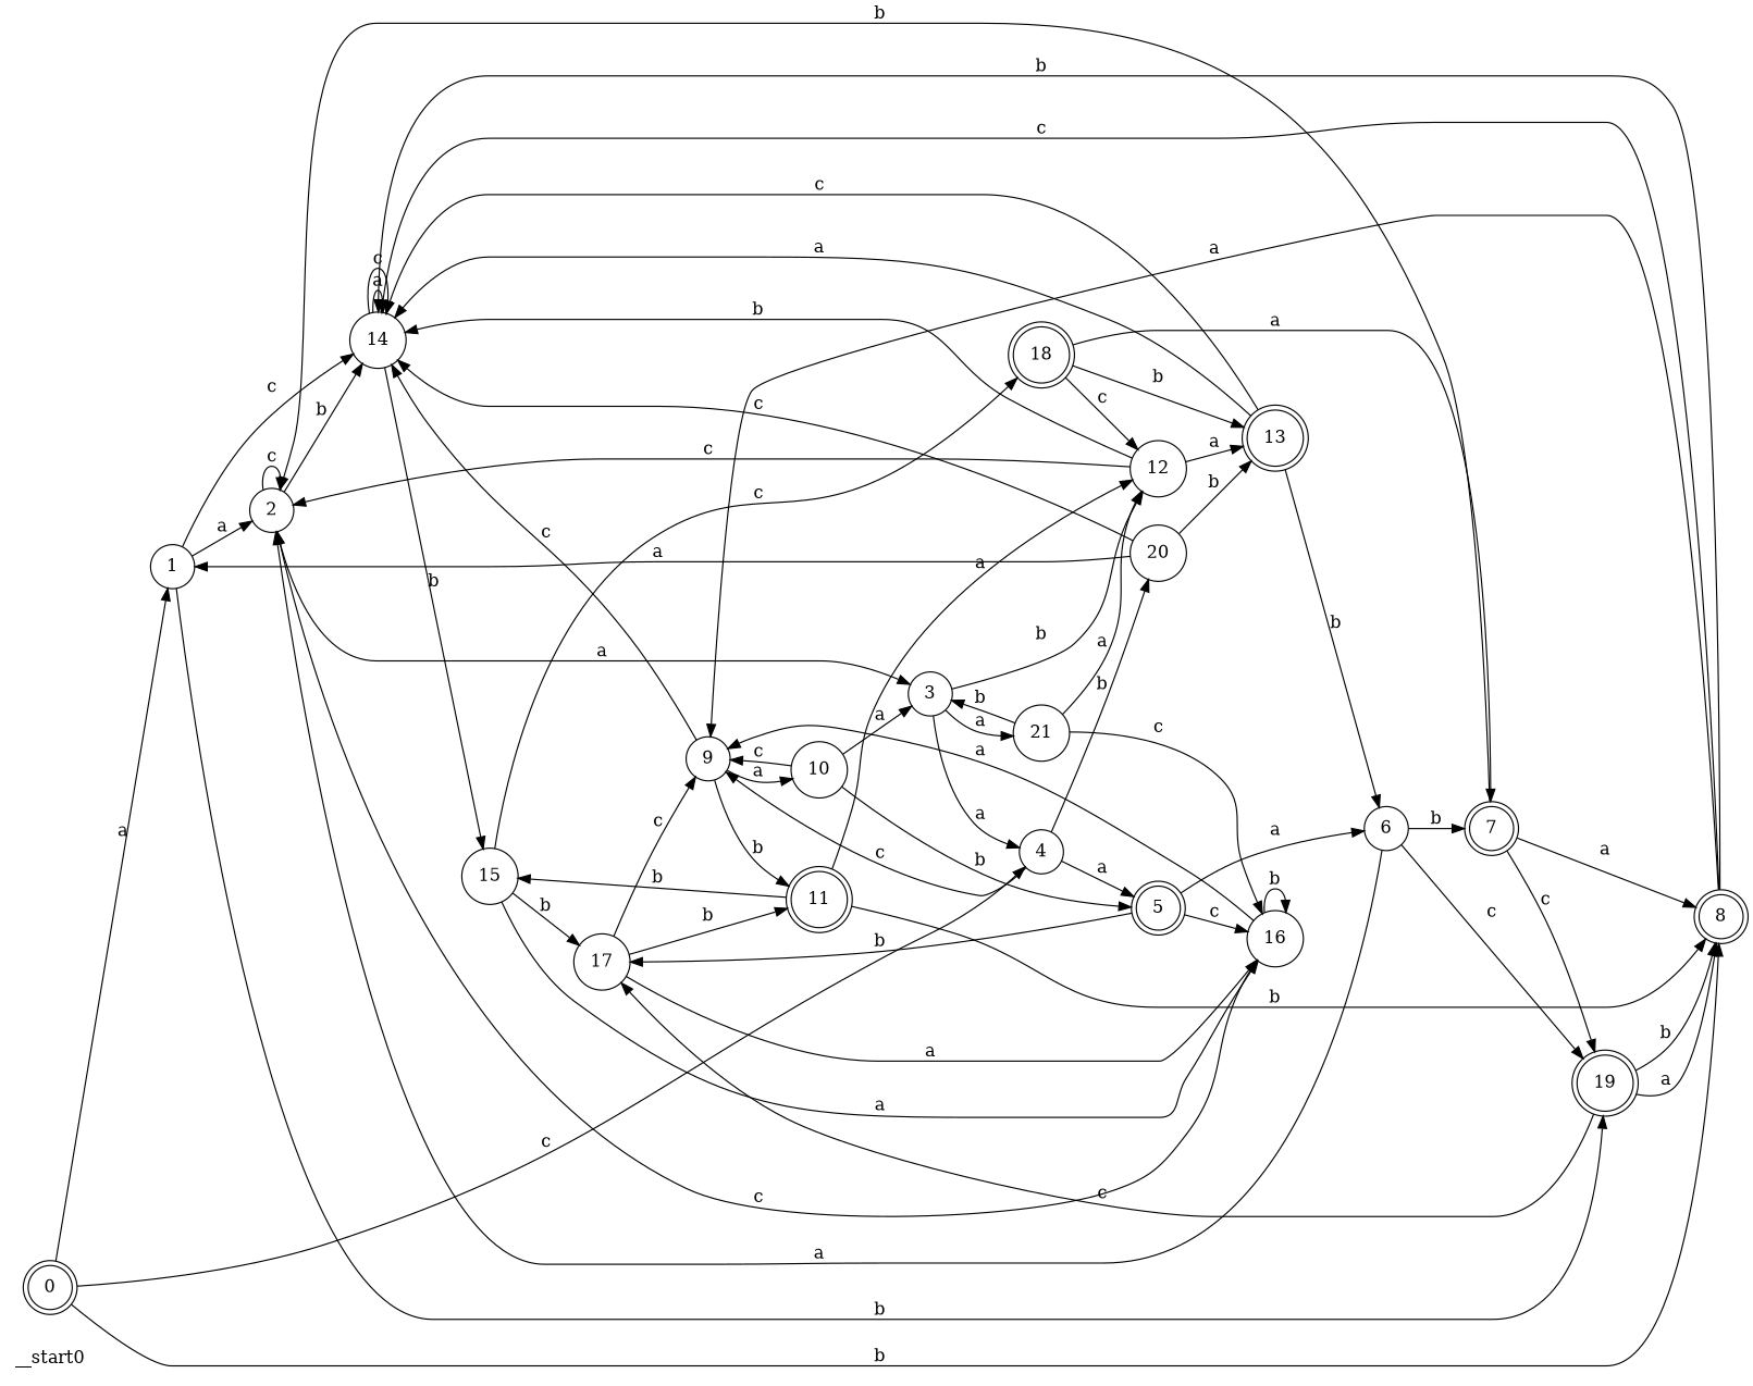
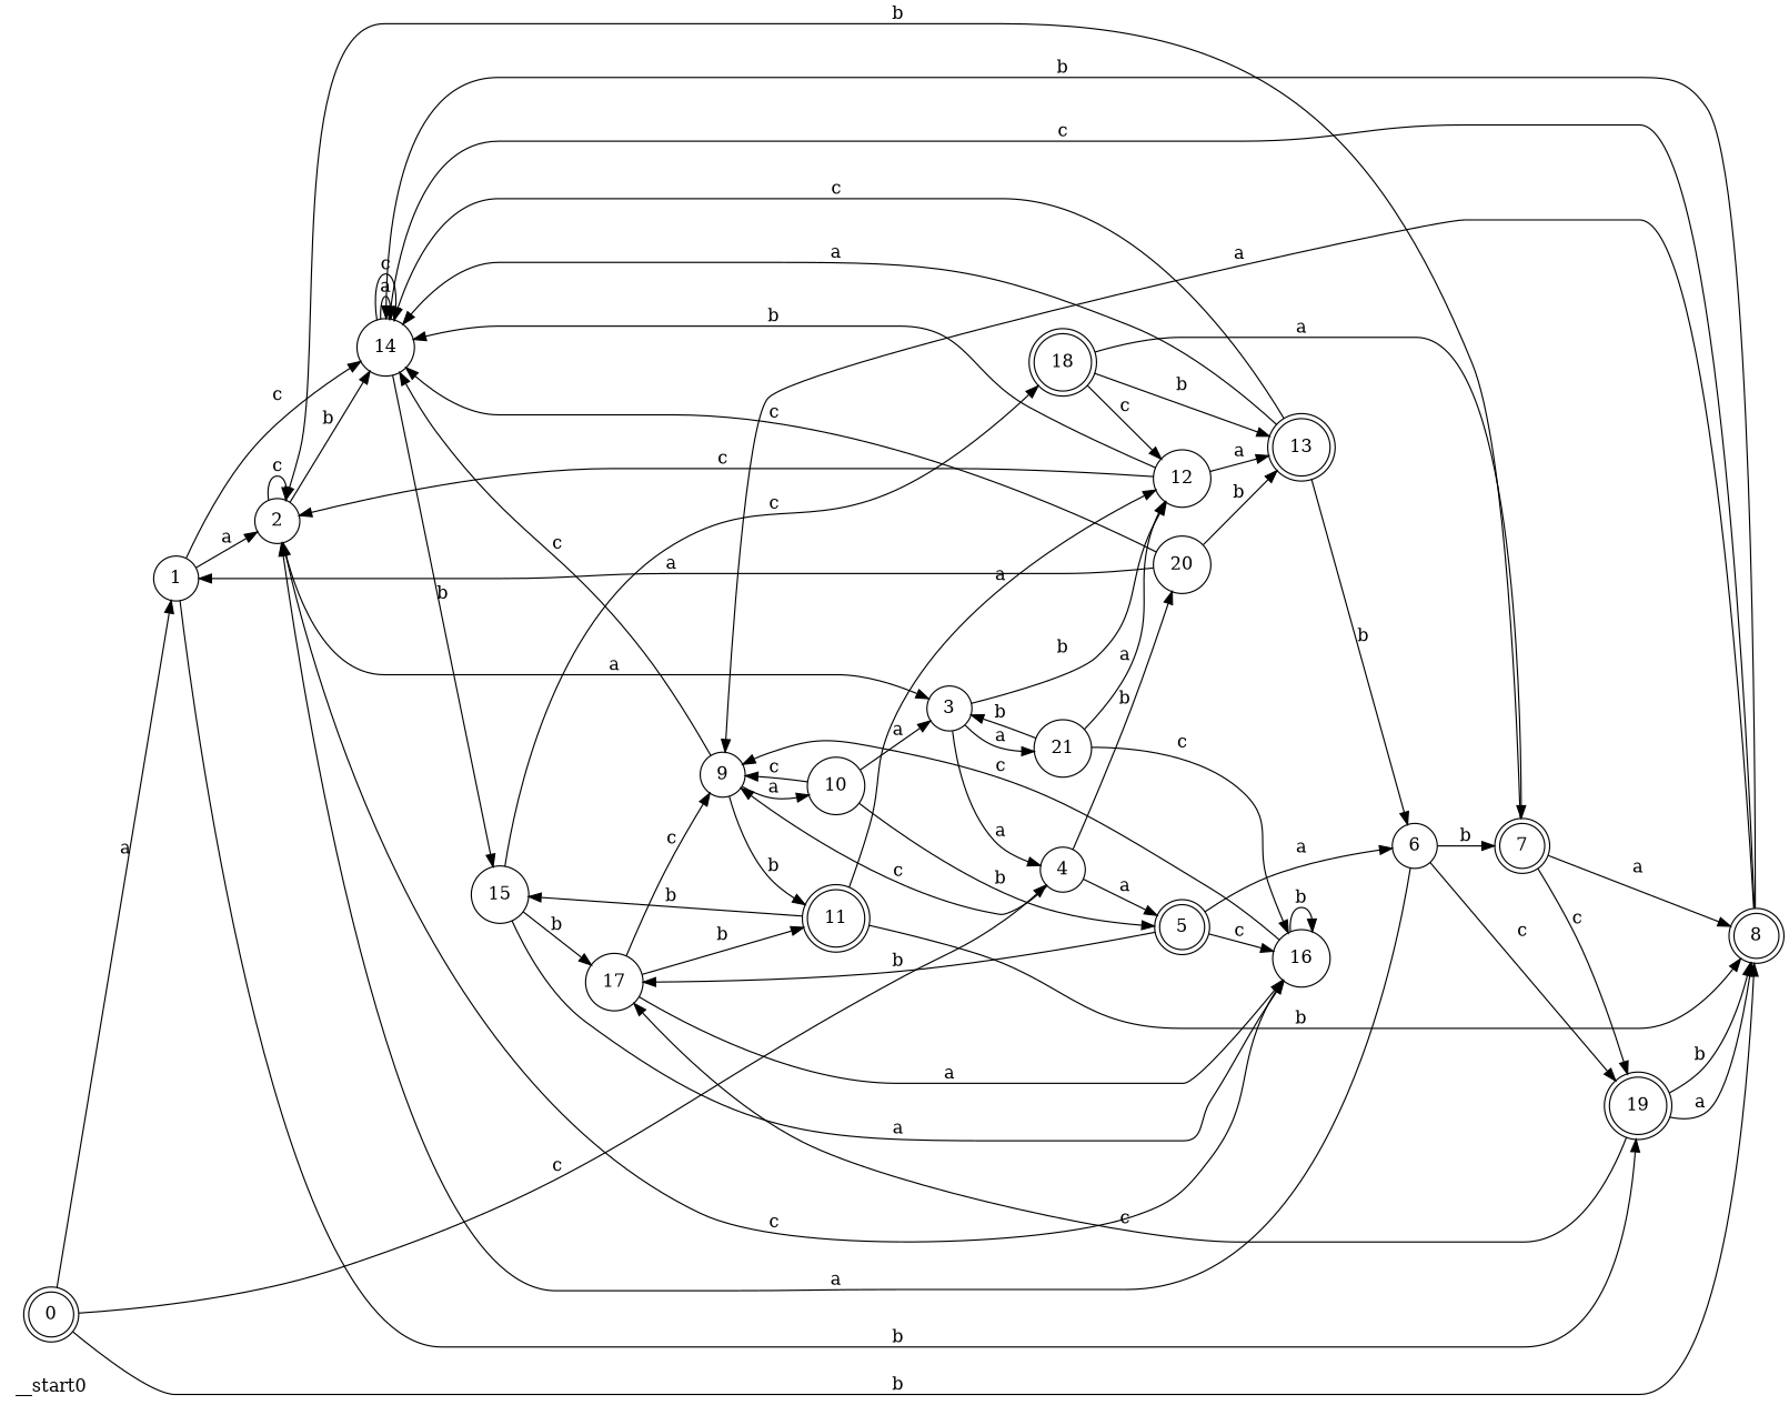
  digraph {
    rankdir=LR
    node [shape=circle color=black fillcolor=white style=filled]
    __start0 [shape=none color="" fillcolor="" style=""]
    n2 [label=0 shape=doublecircle style="rounded,filled"]
    n3 [label=1]
    n4 [label=4]
    n5 [label=8 shape=doublecircle style="rounded,filled"]
    n6 [label=2]
    n7 [label=14]
    n8 [label=19 shape=doublecircle style="rounded,filled"]
    n9 [label=5 shape=doublecircle style="rounded,filled"]
    n10 [label=9]
    n11 [label=20]
    n12 [label=3]
    n13 [label=15]
    n14 [label=17]
    n15 [label=12]
    n16 [label=21]
    n17 [label=13 shape=doublecircle style="rounded,filled"]
    n18 [label=16]
    n19 [label=6]
    n20 [label=10]
    n21 [label=11 shape=doublecircle style="rounded,filled"]
    n22 [label=7 shape=doublecircle style="rounded,filled"]
    n23 [label=18 shape=doublecircle style="rounded,filled"]
    n2 -> n3 [label=a]
    n2 -> n4 [label=c]
    n2 -> n5 [label=b]
    n3 -> n6 [label=a]
    n3 -> n7 [label=c]
    n3 -> n8 [label=b]
    n4 -> n9 [label=a]
    n4 -> n10 [label=c]
    n4 -> n11 [label=b]
    n5 -> n7 [label=b]
    n5 -> n7 [label=c]
    n5 -> n10 [label=a]
    n6 -> n6 [label=c]
    n6 -> n7 [label=b]
    n6 -> n12 [label=a]
    n7 -> n7 [label=a]
    n7 -> n7 [label=c]
    n7 -> n13 [label=b]
    n8 -> n5 [label=a]
    n8 -> n5 [label=b]
    n8 -> n14 [label=c]
    n9 -> n14 [label=b]
    n9 -> n18 [label=c]
    n9 -> n19 [label=a]
    n10 -> n7 [label=c]
    n10 -> n20 [label=a]
    n10 -> n21 [label=b]
    n11 -> n3 [label=a]
    n11 -> n7 [label=c]
    n11 -> n17 [label=b]
    n12 -> n4 [label=a]
    n12 -> n15 [label=b]
    n12 -> n16 [label=a]
    n13 -> n14 [label=b]
    n13 -> n18 [label=a]
    n13 -> n23 [label=c]
    n14 -> n10 [label=c]
    n14 -> n18 [label=a]
    n14 -> n21 [label=b]
    n15 -> n6 [label=c]
    n15 -> n7 [label=b]
    n15 -> n17 [label=a]
    n16 -> n12 [label=b]
    n16 -> n15 [label=a]
    n16 -> n18 [label=c]
    n17 -> n7 [label=a]
    n17 -> n7 [label=c]
    n17 -> n19 [label=b]
    n18 -> n6 [label=c]
-   n18 -> n10 [label=a]
+   n18 -> n10 [label=c]
    n18 -> n18 [label=b]
    n19 -> n6 [label=a]
    n19 -> n8 [label=c]
    n19 -> n22 [label=b]
    n20 -> n9 [label=b]
    n20 -> n10 [label=c]
    n20 -> n12 [label=a]
    n21 -> n5 [label=b]
    n21 -> n13 [label=b]
    n21 -> n15 [label=a]
    n22 -> n5 [label=a]
    n22 -> n6 [label=b]
    n22 -> n8 [label=c]
    n23 -> n15 [label=c]
    n23 -> n17 [label=b]
    n23 -> n22 [label=a]
  }
